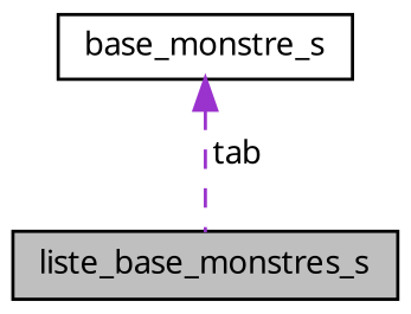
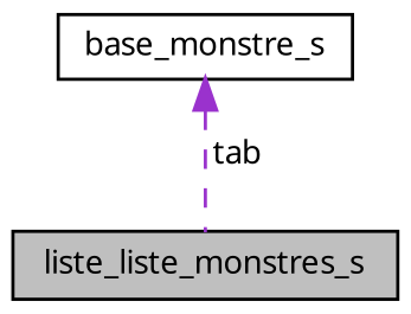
  digraph {
    fontname="Noto Sans"
    node [color=black fontname="Noto Sans" fontsize=10 shape=record style=filled]
-   n1 [fillcolor=grey75 fontcolor=black height=0.2 label=liste_base_monstres_s width=0.4]
+   n1 [fillcolor=grey75 fontcolor=black height=0.2 label=liste_liste_monstres_s width=0.4]
    n2 [fillcolor=white height=0.2 label=base_monstre_s width=0.4]
    n2 -> n1 [color=darkorchid3 dir=back fontname="Noto Sans" fontsize=10 label=" tab" labelfontname=Helvetica labelfontsize=10 style=dashed]
  }
